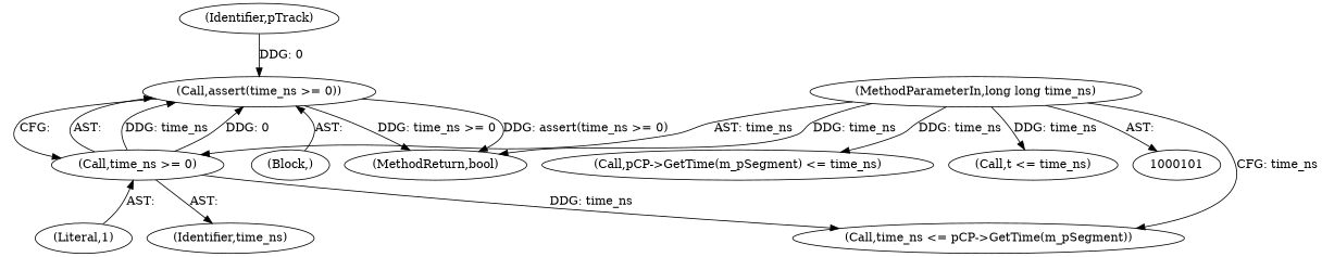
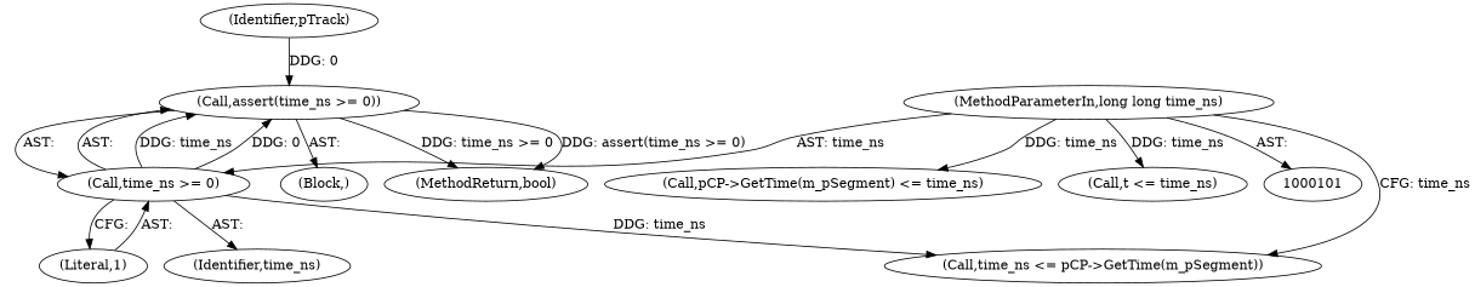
  digraph {
    n1 [label="(Call,assert(time_ns >= 0))"]
    n2 [label="(Call,time_ns >= 0)"]
    n3 [label="(MethodReturn,bool)"]
    n4 [label="(Block,)"]
    n5 [label="(Call,time_ns <= pCP->GetTime(m_pSegment))"]
    n6 [label="(Literal,1)"]
    n7 [label="(Identifier,time_ns)"]
    n8 [label="(MethodParameterIn,long long time_ns)"]
    n9 [label="(Call,pCP->GetTime(m_pSegment) <= time_ns)"]
    n10 [label="(Call,t <= time_ns)"]
    1000101
    n12 [label="(Identifier,pTrack)"]
-   n1 -> n2 [label="CFG: "]
+   n1 -> n2 [label="AST: "]
    n1 -> n3 [label="DDG: time_ns >= 0"]
    n1 -> n3 [label="DDG: assert(time_ns >= 0)"]
-   n4 -> n1 [label="AST: "]
+   n1 -> n4 [label="AST: "]
    n2 -> n1 [label="AST: "]
    n2 -> n1 [label="DDG: time_ns"]
    n2 -> n1 [label="DDG: 0"]
    n2 -> n5 [label="DDG: time_ns"]
+   n2 -> n6 [label="CFG: "]
    n2 -> n7 [label="AST: "]
    n6 -> n2 [label="AST: "]
    n8 -> n2 [label="AST: time_ns"]
-   n8 -> n3 [label="DDG: time_ns"]
    n8 -> n5 [label="CFG: time_ns"]
    n8 -> n9 [label="DDG: time_ns"]
    n8 -> n10 [label="DDG: time_ns"]
    n8 -> 1000101 [label="AST: "]
    n12 -> n1 [label="DDG: 0"]
  }
